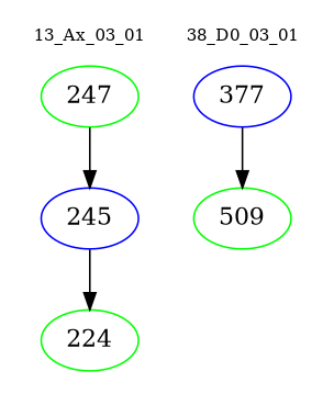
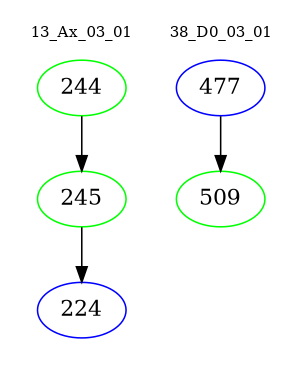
  digraph {
    node [color=green]
    edge [color=black]
-   n1 [label=247]
-   n2 [color=blue label=245]
-   n3 [label=224]
-   n4 [color=blue label=377]
+   n1 [label=244]
+   n2 [label=245]
+   n3 [color=blue label=224]
+   n4 [color=blue label=477]
    n5 [label=509]
    subgraph cluster_1 {
      color=white
      fontsize=10
      label="13_Ax_03_01"
      n1
      n2
      n3
    }
    subgraph cluster_2 {
      color=white
      fontsize=10
      label="38_D0_03_01"
      n4
      n5
    }
    n1 -> n2
    n2 -> n3
    n4 -> n5
  }
